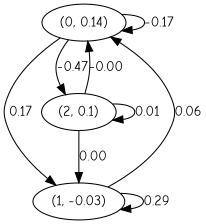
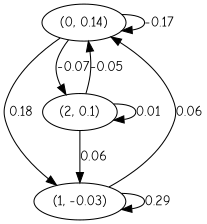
  digraph {
    fontname="Comic Neue"
    node [fontname="Comic Neue"]
    edge [fontname="Comic Neue"]
    n1 [label="(0, 0.14)"]
    n2 [label="(1, -0.03)"]
    n3 [label="(2, 0.1)"]
    n1 -> n1 [label=-0.17]
-   n1 -> n2 [label=0.17]
-   n1 -> n3 [label=-0.47]
+   n1 -> n2 [label=0.18]
+   n1 -> n3 [label=-0.07]
    n2 -> n1 [label=0.06]
    n2 -> n2 [label=0.29]
-   n3 -> n1 [label=-0.00]
-   n3 -> n2 [label=0.00]
+   n3 -> n1 [label=-0.05]
+   n3 -> n2 [label=0.06]
    n3 -> n3 [label=0.01]
  }
